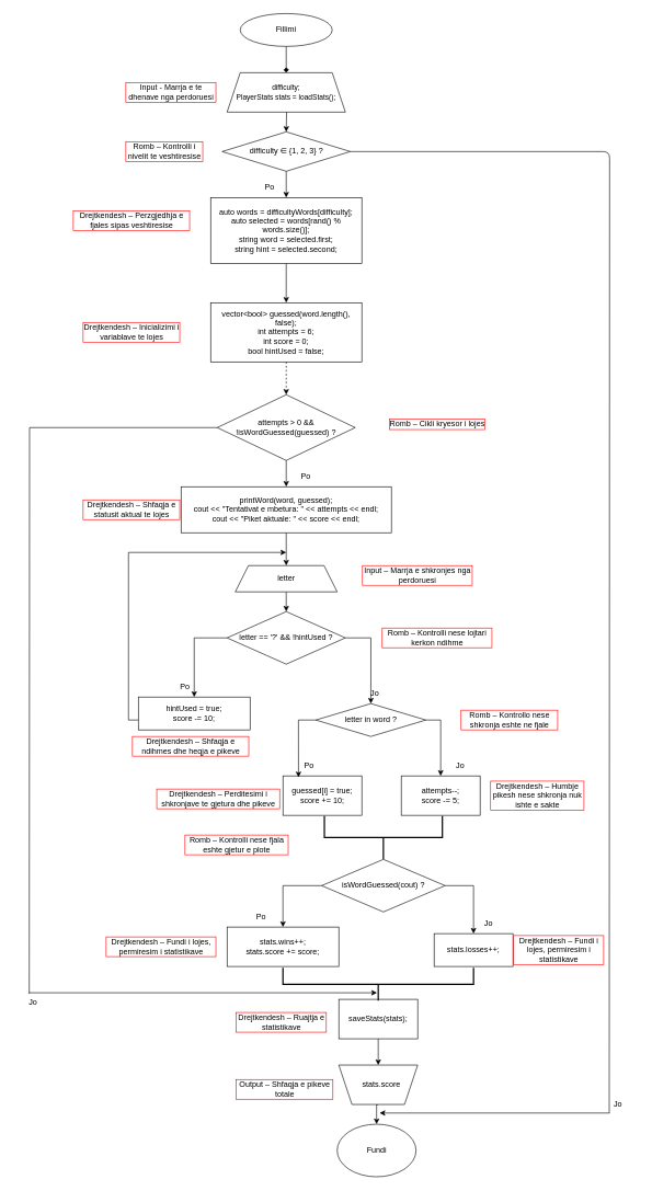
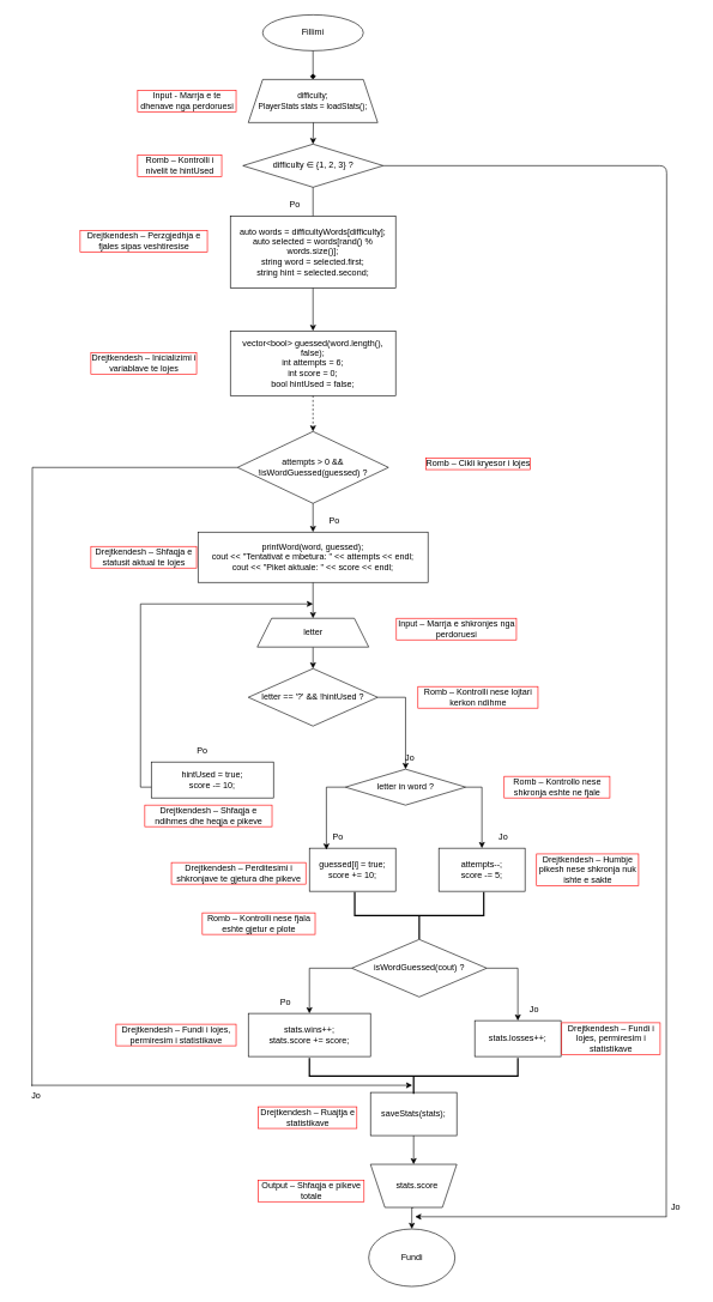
  <mxCell id="0" />
  <mxCell id="1" parent="0" />
  <mxCell id="2" value="Fillimi" style="ellipse;whiteSpace=wrap;html=1;" vertex="1" parent="1"><mxGeometry x="365" y="20" width="140" height="50" as="geometry" /></mxCell>
  <mxCell id="3" value="&lt;pre&gt;&lt;font style=&quot;font-size: 11px;&quot; face=&quot;Helvetica&quot;&gt;&lt;br&gt;difficulty;&lt;br&gt;&lt;span style=&quot;&quot; class=&quot;hljs-attribute&quot;&gt;PlayerStats&lt;/span&gt; stats = loadStats();&lt;/font&gt;&lt;/pre&gt;&lt;div&gt;&lt;br&gt;&lt;/div&gt;" style="shape=trapezoid;perimeter=trapezoidPerimeter;whiteSpace=wrap;html=1;fixedSize=1;align=center;" vertex="1" parent="1"><mxGeometry x="345" y="110" width="180" height="60" as="geometry" /></mxCell>
  <mxCell id="4" style="edgeStyle=orthogonalEdgeStyle;rounded=1;orthogonalLoop=1;jettySize=auto;html=1;exitX=1;exitY=0.5;exitDx=0;exitDy=0;curved=0;endArrow=none;startFill=0;" edge="1" parent="1" source="5"><mxGeometry relative="1" as="geometry"><mxPoint x="926.5" y="1693" as="targetPoint" /><mxPoint x="536.5" y="229" as="sourcePoint" /></mxGeometry></mxCell>
  <mxCell id="5" value="&lt;br&gt;difficulty ∈ {1, 2, 3} ?&lt;div&gt;&lt;br/&gt;&lt;/div&gt;" style="rhombus;whiteSpace=wrap;html=1;align=center;" vertex="1" parent="1"><mxGeometry x="337.5" y="200" width="195" height="60" as="geometry" /></mxCell>
  <mxCell id="6" value="Jo" style="text;html=1;align=center;verticalAlign=middle;whiteSpace=wrap;rounded=0;" vertex="1" parent="1"><mxGeometry x="910" y="1665" width="60" height="30" as="geometry" /></mxCell>
  <mxCell id="7" value="" style="endArrow=classic;html=1;rounded=0;entryX=0.5;entryY=0;entryDx=0;entryDy=0;" edge="1" parent="1" target="5"><mxGeometry width="50" height="50" relative="1" as="geometry"><mxPoint x="435.51" y="170" as="sourcePoint" /><mxPoint x="434.48" y="223.34" as="targetPoint" /></mxGeometry></mxCell>
  <mxCell id="8" value="" style="endArrow=diamond;html=1;rounded=0;exitX=0.5;exitY=1;exitDx=0;exitDy=0;entryX=0.5;entryY=0;entryDx=0;entryDy=0;" edge="1" parent="1" source="2" target="3"><mxGeometry width="50" height="50" relative="1" as="geometry"><mxPoint x="450" y="260" as="sourcePoint" /><mxPoint x="270" y="110" as="targetPoint" /></mxGeometry></mxCell>
  <mxCell id="9" style="edgeStyle=orthogonalEdgeStyle;rounded=0;orthogonalLoop=1;jettySize=auto;html=1;exitX=0.5;exitY=1;exitDx=0;exitDy=0;entryX=0.5;entryY=0;entryDx=0;entryDy=0;" edge="1" parent="1" source="10" target="17"><mxGeometry relative="1" as="geometry" /></mxCell>
  <mxCell id="10" value="&lt;br&gt;&lt;span class=&quot;hljs-type&quot;&gt;auto&lt;/span&gt; &lt;span class=&quot;hljs-variable&quot;&gt;words&lt;/span&gt; &lt;span class=&quot;hljs-operator&quot;&gt;=&lt;/span&gt; difficultyWords[difficulty];&lt;br&gt;&lt;span class=&quot;hljs-type&quot;&gt;auto&lt;/span&gt; &lt;span class=&quot;hljs-variable&quot;&gt;selected&lt;/span&gt; &lt;span class=&quot;hljs-operator&quot;&gt;=&lt;/span&gt; words[rand() % words.size()];&lt;br&gt;&lt;span class=&quot;hljs-type&quot;&gt;string&lt;/span&gt; &lt;span class=&quot;hljs-variable&quot;&gt;word&lt;/span&gt; &lt;span class=&quot;hljs-operator&quot;&gt;=&lt;/span&gt; selected.first;&lt;br&gt;&lt;span class=&quot;hljs-type&quot;&gt;string&lt;/span&gt; &lt;span class=&quot;hljs-variable&quot;&gt;hint&lt;/span&gt; &lt;span class=&quot;hljs-operator&quot;&gt;=&lt;/span&gt; selected.second;&lt;div&gt;&lt;br/&gt;&lt;/div&gt;" style="rounded=0;whiteSpace=wrap;html=1;align=center;" vertex="1" parent="1"><mxGeometry x="320" y="300" width="230" height="100" as="geometry" /></mxCell>
- <mxCell id="11" value="" style="endArrow=classic;html=1;rounded=0;entryX=0.5;entryY=0;entryDx=0;entryDy=0;exitX=0.5;exitY=1;exitDx=0;exitDy=0;" edge="1" parent="1" source="5" target="10"><mxGeometry width="50" height="50" relative="1" as="geometry"><mxPoint x="450" y="360" as="sourcePoint" /><mxPoint x="500" y="310" as="targetPoint" /></mxGeometry></mxCell>
+ <mxCell id="11" value="" style="endArrow=none;html=1;rounded=0;entryX=0.5;entryY=0;entryDx=0;entryDy=0;exitX=0.5;exitY=1;exitDx=0;exitDy=0;" edge="1" parent="1" source="5" target="10"><mxGeometry width="50" height="50" relative="1" as="geometry"><mxPoint x="450" y="360" as="sourcePoint" /><mxPoint x="500" y="310" as="targetPoint" /></mxGeometry></mxCell>
  <mxCell id="12" value="Po" style="text;html=1;align=center;verticalAlign=middle;whiteSpace=wrap;rounded=0;" vertex="1" parent="1"><mxGeometry x="380" y="270" width="60" height="30" as="geometry" /></mxCell>
  <mxCell id="13" value="Input - Marrja e te dhenave nga perdoruesi" style="text;html=1;align=center;verticalAlign=middle;whiteSpace=wrap;rounded=0;labelBorderColor=light-dark(#ff0000, #ededed);" vertex="1" parent="1"><mxGeometry x="190" y="120" width="140" height="40" as="geometry" /></mxCell>
- <mxCell id="14" value="Romb – Kontrolli i nivelit te veshtiresise" style="text;html=1;align=center;verticalAlign=middle;whiteSpace=wrap;rounded=0;labelBorderColor=#FF0000;" vertex="1" parent="1"><mxGeometry x="190" y="215" width="120" height="30" as="geometry" /></mxCell>
+ <mxCell id="14" value="Romb – Kontrolli i nivelit te hintUsed" style="text;html=1;align=center;verticalAlign=middle;whiteSpace=wrap;rounded=0;labelBorderColor=#FF0000;" vertex="1" parent="1"><mxGeometry x="190" y="215" width="120" height="30" as="geometry" /></mxCell>
  <mxCell id="15" value="Drejtkendesh – Perzgjedhja e fjales sipas veshtiresise" style="text;html=1;align=center;verticalAlign=middle;whiteSpace=wrap;rounded=0;labelBorderColor=#FF0000;" vertex="1" parent="1"><mxGeometry x="110" y="320" width="180" height="30" as="geometry" /></mxCell>
  <mxCell id="16" style="edgeStyle=orthogonalEdgeStyle;rounded=0;orthogonalLoop=1;jettySize=auto;html=1;exitX=0.5;exitY=1;exitDx=0;exitDy=0;entryX=0.5;entryY=0;entryDx=0;entryDy=0;dashed=1;" edge="1" parent="1" source="17" target="21"><mxGeometry relative="1" as="geometry" /></mxCell>
  <mxCell id="17" value="&lt;br&gt;&lt;span class=&quot;hljs-function&quot;&gt;vector&amp;lt;&lt;span class=&quot;hljs-type&quot;&gt;bool&lt;/span&gt;&amp;gt; &lt;span class=&quot;hljs-title&quot;&gt;guessed&lt;/span&gt;&lt;span class=&quot;hljs-params&quot;&gt;(&lt;span class=&quot;hljs-type&quot;&gt;word&lt;/span&gt;.length(), &lt;span class=&quot;hljs-literal&quot;&gt;false&lt;/span&gt;)&lt;/span&gt;&lt;/span&gt;;&lt;br&gt;&lt;span class=&quot;hljs-type&quot;&gt;int&lt;/span&gt; attempts = &lt;span class=&quot;hljs-number&quot;&gt;6&lt;/span&gt;;&lt;br&gt;&lt;span class=&quot;hljs-type&quot;&gt;int&lt;/span&gt; score = &lt;span class=&quot;hljs-number&quot;&gt;0&lt;/span&gt;;&lt;br&gt;&lt;span class=&quot;hljs-type&quot;&gt;bool&lt;/span&gt; hintUsed = &lt;span class=&quot;hljs-literal&quot;&gt;false&lt;/span&gt;;&lt;div&gt;&lt;br/&gt;&lt;/div&gt;" style="rounded=0;whiteSpace=wrap;html=1;align=center;" vertex="1" parent="1"><mxGeometry x="320" y="460" width="230" height="90" as="geometry" /></mxCell>
  <mxCell id="18" value="Drejtkendesh – Inicializimi i variablave te lojes" style="text;html=1;align=center;verticalAlign=middle;whiteSpace=wrap;rounded=0;labelBorderColor=#FF0000;" vertex="1" parent="1"><mxGeometry x="125" y="490" width="150" height="30" as="geometry" /></mxCell>
  <mxCell id="19" style="edgeStyle=orthogonalEdgeStyle;rounded=0;orthogonalLoop=1;jettySize=auto;html=1;exitX=0.5;exitY=1;exitDx=0;exitDy=0;entryX=0.5;entryY=0;entryDx=0;entryDy=0;" edge="1" parent="1" source="21" target="24"><mxGeometry relative="1" as="geometry" /></mxCell>
  <mxCell id="20" style="edgeStyle=orthogonalEdgeStyle;rounded=0;orthogonalLoop=1;jettySize=auto;html=1;exitX=0;exitY=0.5;exitDx=0;exitDy=0;endArrow=none;startFill=0;" edge="1" parent="1" source="21"><mxGeometry relative="1" as="geometry"><mxPoint x="44" y="1511" as="targetPoint" /><mxPoint x="324" y="651" as="sourcePoint" /></mxGeometry></mxCell>
  <mxCell id="21" value="attempts &amp;gt; &lt;span class=&quot;hljs-number&quot;&gt;0&lt;/span&gt; &amp;amp;&amp;amp; !&lt;span class=&quot;hljs-built_in&quot;&gt;isWordGuessed&lt;/span&gt;(guessed) ?" style="rhombus;whiteSpace=wrap;html=1;" vertex="1" parent="1"><mxGeometry x="330" y="600" width="210" height="100" as="geometry" /></mxCell>
  <mxCell id="22" value="Jo" style="text;html=1;align=center;verticalAlign=middle;whiteSpace=wrap;rounded=0;" vertex="1" parent="1"><mxGeometry x="20" y="1510" width="60" height="30" as="geometry" /></mxCell>
  <mxCell id="23" style="edgeStyle=orthogonalEdgeStyle;rounded=0;orthogonalLoop=1;jettySize=auto;html=1;exitX=0.5;exitY=1;exitDx=0;exitDy=0;" edge="1" parent="1" source="24" target="28"><mxGeometry relative="1" as="geometry" /></mxCell>
  <mxCell id="24" value="&lt;br&gt;&lt;span class=&quot;hljs-built_in&quot;&gt;printWord&lt;/span&gt;(&lt;span class=&quot;hljs-type&quot;&gt;word&lt;/span&gt;, guessed);&lt;br&gt;cout &amp;lt;&amp;lt; &lt;span class=&quot;hljs-string&quot;&gt;&quot;Tentativat e mbetura: &quot;&lt;/span&gt; &amp;lt;&amp;lt; attempts &amp;lt;&amp;lt; endl;&lt;br&gt;cout &amp;lt;&amp;lt; &lt;span class=&quot;hljs-string&quot;&gt;&quot;Piket aktuale: &quot;&lt;/span&gt; &amp;lt;&amp;lt; score &amp;lt;&amp;lt; endl;&lt;div&gt;&lt;br/&gt;&lt;/div&gt;" style="rounded=0;whiteSpace=wrap;html=1;align=center;" vertex="1" parent="1"><mxGeometry x="275" y="740" width="320" height="70" as="geometry" /></mxCell>
  <mxCell id="25" value="Drejtkendesh – Shfaqja e statusit aktual te lojes" style="text;html=1;align=center;verticalAlign=middle;whiteSpace=wrap;rounded=0;labelBorderColor=#FF0000;" vertex="1" parent="1"><mxGeometry x="125" y="760" width="150" height="30" as="geometry" /></mxCell>
  <mxCell id="26" value="Po" style="text;html=1;align=center;verticalAlign=middle;whiteSpace=wrap;rounded=0;" vertex="1" parent="1"><mxGeometry x="435" y="710" width="60" height="30" as="geometry" /></mxCell>
  <mxCell id="27" style="edgeStyle=orthogonalEdgeStyle;rounded=0;orthogonalLoop=1;jettySize=auto;html=1;exitX=0.5;exitY=1;exitDx=0;exitDy=0;entryX=0.5;entryY=0;entryDx=0;entryDy=0;" edge="1" parent="1" source="28" target="31"><mxGeometry relative="1" as="geometry" /></mxCell>
  <mxCell id="28" value="letter" style="shape=trapezoid;perimeter=trapezoidPerimeter;whiteSpace=wrap;html=1;fixedSize=1;" vertex="1" parent="1"><mxGeometry x="357.5" y="860" width="155" height="40" as="geometry" /></mxCell>
- <mxCell id="29" style="edgeStyle=orthogonalEdgeStyle;rounded=0;orthogonalLoop=1;jettySize=auto;html=1;exitX=0;exitY=0.5;exitDx=0;exitDy=0;entryX=0.5;entryY=0;entryDx=0;entryDy=0;" edge="1" parent="1" source="31" target="33"><mxGeometry relative="1" as="geometry" /></mxCell>
  <mxCell id="30" style="edgeStyle=orthogonalEdgeStyle;rounded=0;orthogonalLoop=1;jettySize=auto;html=1;exitX=1;exitY=0.5;exitDx=0;exitDy=0;" edge="1" parent="1" source="31" target="37"><mxGeometry relative="1" as="geometry" /></mxCell>
  <mxCell id="31" value="&lt;br&gt;&lt;span class=&quot;hljs-attr&quot;&gt;letter&lt;/span&gt; == &lt;span class=&quot;hljs-string&quot;&gt;'?'&lt;/span&gt; &amp;amp;&amp;amp; !hintUsed ?&lt;div&gt;&lt;br/&gt;&lt;/div&gt;" style="rhombus;whiteSpace=wrap;html=1;align=center;" vertex="1" parent="1"><mxGeometry x="345" y="930" width="180" height="80" as="geometry" /></mxCell>
  <mxCell id="32" style="edgeStyle=orthogonalEdgeStyle;rounded=0;orthogonalLoop=1;jettySize=auto;html=1;exitX=0;exitY=0.5;exitDx=0;exitDy=0;" edge="1" parent="1"><mxGeometry relative="1" as="geometry"><mxPoint x="435" y="840" as="targetPoint" /><mxPoint x="215" y="1095" as="sourcePoint" /><Array as="points"><mxPoint x="195" y="1095" /><mxPoint x="195" y="840" /></Array></mxGeometry></mxCell>
  <mxCell id="33" value="&lt;br&gt;&lt;span class=&quot;hljs-attribute&quot;&gt;hintUsed&lt;/span&gt; = &lt;span class=&quot;hljs-literal&quot;&gt;true&lt;/span&gt;;&lt;br&gt;&lt;span class=&quot;hljs-attribute&quot;&gt;score&lt;/span&gt; -= &lt;span class=&quot;hljs-number&quot;&gt;10&lt;/span&gt;;&lt;div&gt;&lt;br&gt;&lt;/div&gt;" style="rounded=0;whiteSpace=wrap;html=1;align=center;" vertex="1" parent="1"><mxGeometry x="210" y="1060" width="170" height="50" as="geometry" /></mxCell>
  <mxCell id="34" value="Po" style="text;html=1;align=center;verticalAlign=middle;whiteSpace=wrap;rounded=0;" vertex="1" parent="1"><mxGeometry x="251" y="1030" width="60" height="30" as="geometry" /></mxCell>
  <mxCell id="35" value="Jo" style="text;html=1;align=center;verticalAlign=middle;whiteSpace=wrap;rounded=0;" vertex="1" parent="1"><mxGeometry x="540" y="1040" width="60" height="30" as="geometry" /></mxCell>
  <mxCell id="36" style="edgeStyle=orthogonalEdgeStyle;rounded=0;orthogonalLoop=1;jettySize=auto;html=1;exitX=1;exitY=0.5;exitDx=0;exitDy=0;entryX=0.5;entryY=0;entryDx=0;entryDy=0;" edge="1" parent="1" source="37" target="39"><mxGeometry relative="1" as="geometry" /></mxCell>
  <mxCell id="37" value="&lt;br&gt;letter in&amp;nbsp;&lt;span class=&quot;hljs-type&quot;&gt;word&lt;/span&gt; ?&lt;div&gt;&lt;br&gt;&lt;/div&gt;" style="rhombus;whiteSpace=wrap;html=1;align=center;" vertex="1" parent="1"><mxGeometry x="480" y="1070" width="167.5" height="50" as="geometry" /></mxCell>
  <mxCell id="38" value="guessed[i] = &lt;span class=&quot;hljs-literal&quot;&gt;true&lt;/span&gt;;&lt;br/&gt;score += &lt;span class=&quot;hljs-number&quot;&gt;10&lt;/span&gt;;" style="rounded=0;whiteSpace=wrap;html=1;" vertex="1" parent="1"><mxGeometry x="430" y="1180" width="120" height="60" as="geometry" /></mxCell>
  <mxCell id="39" value="&lt;br&gt;attempts&lt;span class=&quot;hljs-comment&quot;&gt;--;&lt;/span&gt;&lt;br&gt;score -= &lt;span class=&quot;hljs-number&quot;&gt;5&lt;/span&gt;;&lt;div&gt;&lt;br/&gt;&lt;/div&gt;" style="rounded=0;whiteSpace=wrap;html=1;align=center;" vertex="1" parent="1"><mxGeometry x="610" y="1180" width="120" height="60" as="geometry" /></mxCell>
  <mxCell id="40" style="edgeStyle=orthogonalEdgeStyle;rounded=0;orthogonalLoop=1;jettySize=auto;html=1;exitX=0;exitY=0.5;exitDx=0;exitDy=0;entryX=0.197;entryY=0.035;entryDx=0;entryDy=0;entryPerimeter=0;" edge="1" parent="1" source="37" target="38"><mxGeometry relative="1" as="geometry" /></mxCell>
  <mxCell id="41" value="Po" style="text;html=1;align=center;verticalAlign=middle;whiteSpace=wrap;rounded=0;" vertex="1" parent="1"><mxGeometry x="440" y="1150" width="60" height="30" as="geometry" /></mxCell>
  <mxCell id="42" value="Jo" style="text;html=1;align=center;verticalAlign=middle;whiteSpace=wrap;rounded=0;" vertex="1" parent="1"><mxGeometry x="670" y="1150" width="60" height="30" as="geometry" /></mxCell>
  <mxCell id="43" value="" style="strokeWidth=2;html=1;shape=mxgraph.flowchart.annotation_2;align=left;labelPosition=right;pointerEvents=1;rotation=-90;" vertex="1" parent="1"><mxGeometry x="550" y="1184" width="65.63" height="179.53" as="geometry" /></mxCell>
  <mxCell id="44" style="edgeStyle=orthogonalEdgeStyle;rounded=0;orthogonalLoop=1;jettySize=auto;html=1;exitX=0;exitY=0.5;exitDx=0;exitDy=0;" edge="1" parent="1" source="46" target="47"><mxGeometry relative="1" as="geometry"><mxPoint x="420" y="1460" as="targetPoint" /></mxGeometry></mxCell>
  <mxCell id="45" style="edgeStyle=orthogonalEdgeStyle;rounded=0;orthogonalLoop=1;jettySize=auto;html=1;exitX=1;exitY=0.5;exitDx=0;exitDy=0;" edge="1" parent="1" source="46" target="49"><mxGeometry relative="1" as="geometry"><mxPoint x="800" y="1430" as="targetPoint" /></mxGeometry></mxCell>
  <mxCell id="46" value="&lt;br&gt;&lt;span class=&quot;hljs-built_in&quot;&gt;isWordGuessed&lt;/span&gt;(cout) ?&lt;div&gt;&lt;br/&gt;&lt;/div&gt;" style="rhombus;whiteSpace=wrap;html=1;align=center;" vertex="1" parent="1"><mxGeometry x="488.9" y="1307" width="187.82" height="80" as="geometry" /></mxCell>
  <mxCell id="47" value="&lt;span class=&quot;hljs-string&quot;&gt;&lt;br&gt;stats.wins++;&lt;br&gt;stats.score += score;&lt;/span&gt;&lt;div&gt;&lt;br&gt;&lt;/div&gt;" style="rounded=0;whiteSpace=wrap;html=1;align=center;" vertex="1" parent="1"><mxGeometry x="345" y="1410" width="170" height="60" as="geometry" /></mxCell>
  <mxCell id="48" value="Po" style="text;html=1;align=center;verticalAlign=middle;whiteSpace=wrap;rounded=0;" vertex="1" parent="1"><mxGeometry x="367" y="1380" width="60" height="30" as="geometry" /></mxCell>
  <mxCell id="49" value="&lt;br&gt;stats.losses++;&lt;div&gt;&lt;br/&gt;&lt;/div&gt;" style="rounded=0;whiteSpace=wrap;html=1;" vertex="1" parent="1"><mxGeometry x="660" y="1420" width="120" height="50" as="geometry" /></mxCell>
  <mxCell id="50" value="Jo" style="text;html=1;align=center;verticalAlign=middle;whiteSpace=wrap;rounded=0;" vertex="1" parent="1"><mxGeometry x="713" y="1390" width="60" height="30" as="geometry" /></mxCell>
  <mxCell id="51" style="edgeStyle=orthogonalEdgeStyle;rounded=0;orthogonalLoop=1;jettySize=auto;html=1;exitX=0.5;exitY=1;exitDx=0;exitDy=0;entryX=0.5;entryY=1;entryDx=0;entryDy=0;" edge="1" parent="1" source="52" target="54"><mxGeometry relative="1" as="geometry" /></mxCell>
  <mxCell id="52" value="saveStats(stats);" style="rounded=0;whiteSpace=wrap;html=1;" vertex="1" parent="1"><mxGeometry x="515" y="1520" width="120" height="60" as="geometry" /></mxCell>
  <mxCell id="53" style="edgeStyle=orthogonalEdgeStyle;rounded=0;orthogonalLoop=1;jettySize=auto;html=1;exitX=0.5;exitY=0;exitDx=0;exitDy=0;entryX=0.5;entryY=0;entryDx=0;entryDy=0;" edge="1" parent="1" source="54" target="56"><mxGeometry relative="1" as="geometry" /></mxCell>
  <mxCell id="54" value="" style="shape=trapezoid;perimeter=trapezoidPerimeter;whiteSpace=wrap;html=1;fixedSize=1;rotation=-180;" vertex="1" parent="1"><mxGeometry x="515" y="1620" width="120" height="60" as="geometry" /></mxCell>
  <mxCell id="55" value="stats.score" style="text;html=1;align=center;verticalAlign=middle;whiteSpace=wrap;rounded=0;" vertex="1" parent="1"><mxGeometry x="550" y="1635" width="60" height="30" as="geometry" /></mxCell>
  <mxCell id="56" value="Fundi" style="ellipse;whiteSpace=wrap;html=1;" vertex="1" parent="1"><mxGeometry x="512.5" y="1710" width="120" height="80" as="geometry" /></mxCell>
  <mxCell id="57" value="" style="strokeWidth=2;html=1;shape=mxgraph.flowchart.annotation_2;align=left;labelPosition=right;pointerEvents=1;rotation=-90;" vertex="1" parent="1"><mxGeometry x="550" y="1352" width="50" height="290" as="geometry" /></mxCell>
  <mxCell id="58" value="" style="endArrow=classic;html=1;rounded=0;" edge="1" parent="1"><mxGeometry width="50" height="50" relative="1" as="geometry"><mxPoint x="927" y="1693" as="sourcePoint" /><mxPoint x="577" y="1693" as="targetPoint" /></mxGeometry></mxCell>
  <mxCell id="59" value="" style="endArrow=classic;html=1;rounded=0;entryX=0.24;entryY=0.483;entryDx=0;entryDy=0;entryPerimeter=0;" edge="1" parent="1"><mxGeometry width="50" height="50" relative="1" as="geometry"><mxPoint x="43" y="1510" as="sourcePoint" /><mxPoint x="573.07" y="1510" as="targetPoint" /></mxGeometry></mxCell>
  <mxCell id="60" value="Romb – Cikli kryesor i lojes" style="text;html=1;align=center;verticalAlign=middle;whiteSpace=wrap;rounded=0;labelBorderColor=#FF0000;" vertex="1" parent="1"><mxGeometry x="590" y="630" width="150" height="30" as="geometry" /></mxCell>
  <mxCell id="61" value="Input – Marrja e shkronjes nga perdoruesi" style="text;html=1;align=center;verticalAlign=middle;whiteSpace=wrap;rounded=0;labelBorderColor=#FF0000;" vertex="1" parent="1"><mxGeometry x="550" y="860" width="170" height="30" as="geometry" /></mxCell>
  <mxCell id="62" value="Romb – Kontrolli nese lojtari kerkon ndihme" style="text;html=1;align=center;verticalAlign=middle;whiteSpace=wrap;rounded=0;labelBorderColor=#FF0000;" vertex="1" parent="1"><mxGeometry x="580" y="955" width="170" height="30" as="geometry" /></mxCell>
  <mxCell id="63" value="Drejtkendesh – Shfaqja e ndihmes dhe heqja e pikeve" style="text;html=1;align=center;verticalAlign=middle;whiteSpace=wrap;rounded=0;labelBorderColor=#FF0000;" vertex="1" parent="1"><mxGeometry x="200" y="1120" width="180" height="30" as="geometry" /></mxCell>
  <mxCell id="64" value="Romb – Kontrollo nese shkronja eshte ne fjale" style="text;html=1;align=center;verticalAlign=middle;whiteSpace=wrap;rounded=0;labelBorderColor=#FF0000;" vertex="1" parent="1"><mxGeometry x="700" y="1080" width="150" height="30" as="geometry" /></mxCell>
  <mxCell id="65" value="Drejtkendesh – Perditesimi i shkronjave te gjetura dhe pikeve" style="text;html=1;align=center;verticalAlign=middle;whiteSpace=wrap;rounded=0;labelBorderColor=#FF0000;" vertex="1" parent="1"><mxGeometry x="237" y="1200" width="190" height="30" as="geometry" /></mxCell>
  <mxCell id="66" value="Drejtkendesh – Humbje pikesh nese shkronja nuk ishte e sakte" style="text;html=1;align=center;verticalAlign=middle;whiteSpace=wrap;rounded=0;labelBorderColor=#FF0000;" vertex="1" parent="1"><mxGeometry x="745" y="1195" width="145" height="30" as="geometry" /></mxCell>
  <mxCell id="67" value="Romb – Kontrolli nese fjala eshte gjetur e plote" style="text;html=1;align=center;verticalAlign=middle;whiteSpace=wrap;rounded=0;labelBorderColor=#FF0000;" vertex="1" parent="1"><mxGeometry x="280" y="1270" width="160" height="30" as="geometry" /></mxCell>
  <mxCell id="68" value="Drejtkendesh – Fundi i lojes, permiresim i statistikave" style="text;html=1;align=center;verticalAlign=middle;whiteSpace=wrap;rounded=0;labelBorderColor=#FF0000;" vertex="1" parent="1"><mxGeometry x="160" y="1425" width="170" height="30" as="geometry" /></mxCell>
  <mxCell id="69" value="Drejtkendesh – Fundi i lojes, permiresim i statistikave" style="text;html=1;align=center;verticalAlign=middle;whiteSpace=wrap;rounded=0;labelBorderColor=#FF0000;" vertex="1" parent="1"><mxGeometry x="780" y="1430" width="140" height="30" as="geometry" /></mxCell>
  <mxCell id="70" value="Drejtkendesh – Ruajtja e statistikave" style="text;html=1;align=center;verticalAlign=middle;whiteSpace=wrap;rounded=0;labelBorderColor=#FF0000;" vertex="1" parent="1"><mxGeometry x="357.5" y="1540" width="140" height="30" as="geometry" /></mxCell>
  <mxCell id="71" value="Output – Shfaqja e pikeve totale" style="text;html=1;align=center;verticalAlign=middle;whiteSpace=wrap;rounded=0;labelBorderColor=#FF0000;" vertex="1" parent="1"><mxGeometry x="357.5" y="1642" width="150" height="30" as="geometry" /></mxCell>
